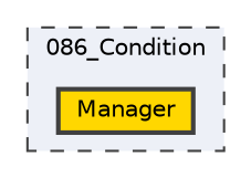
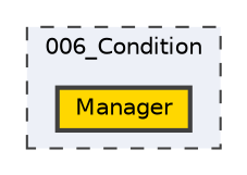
  digraph {
    compound=true
    n1 [color=grey25 fillcolor=gold fontname=Helvetica fontsize=10 height=0.2 label=Manager shape=box style="filled,bold" width=0.4]
    subgraph cluster_1 {
      bgcolor="#edf0f7"
      fontname=Helvetica
      fontsize=10
-     label="086_Condition"
+     label="006_Condition"
      pencolor=grey25
      style="filled,dashed"
      n1
    }
  }
